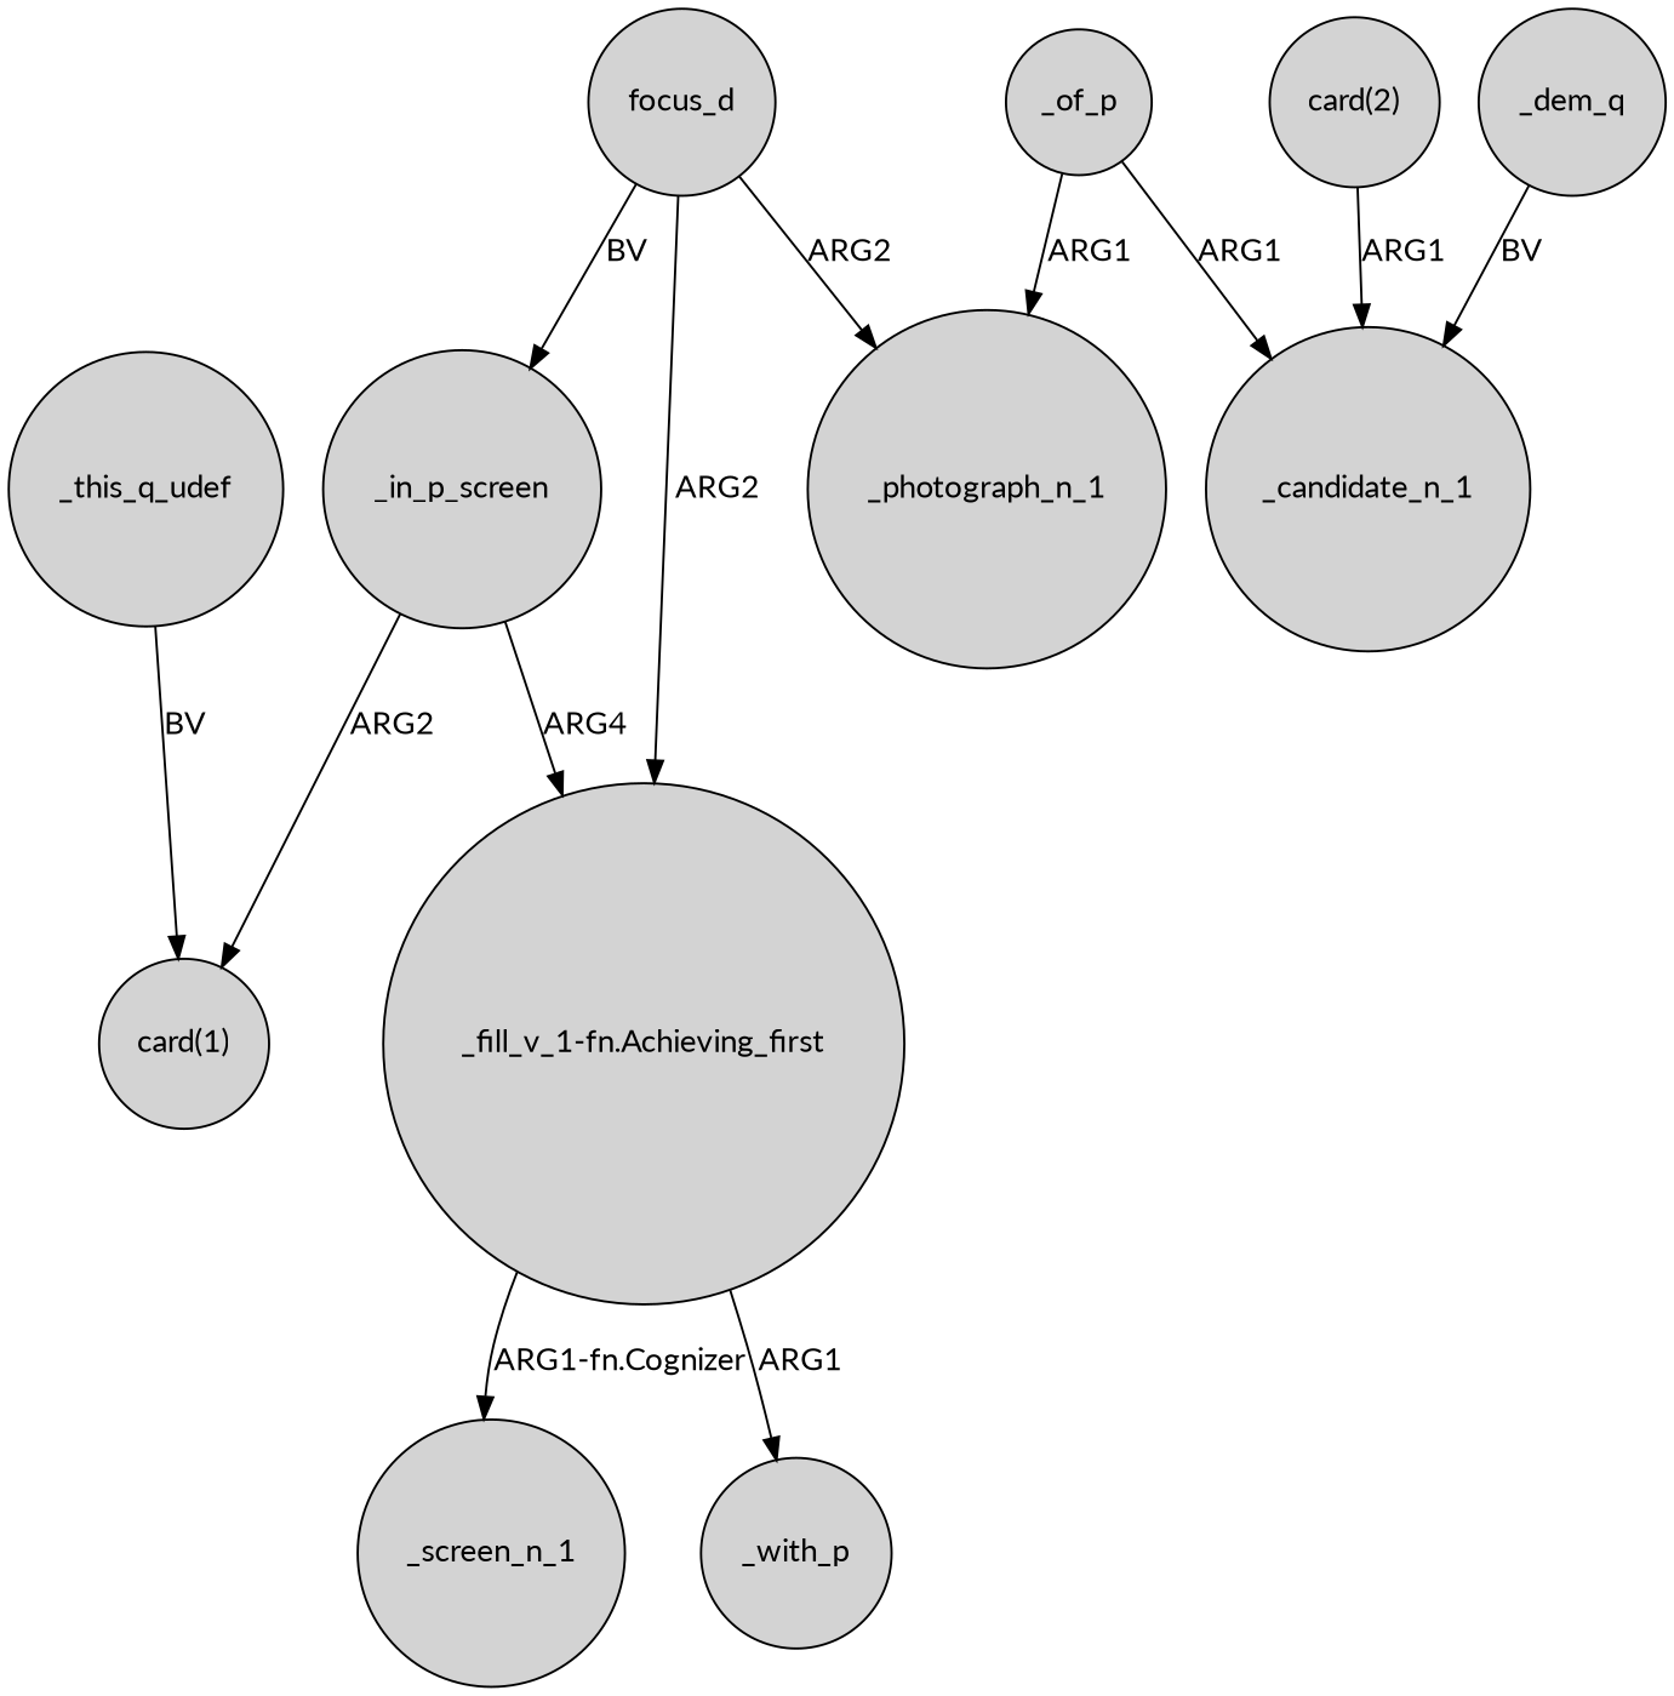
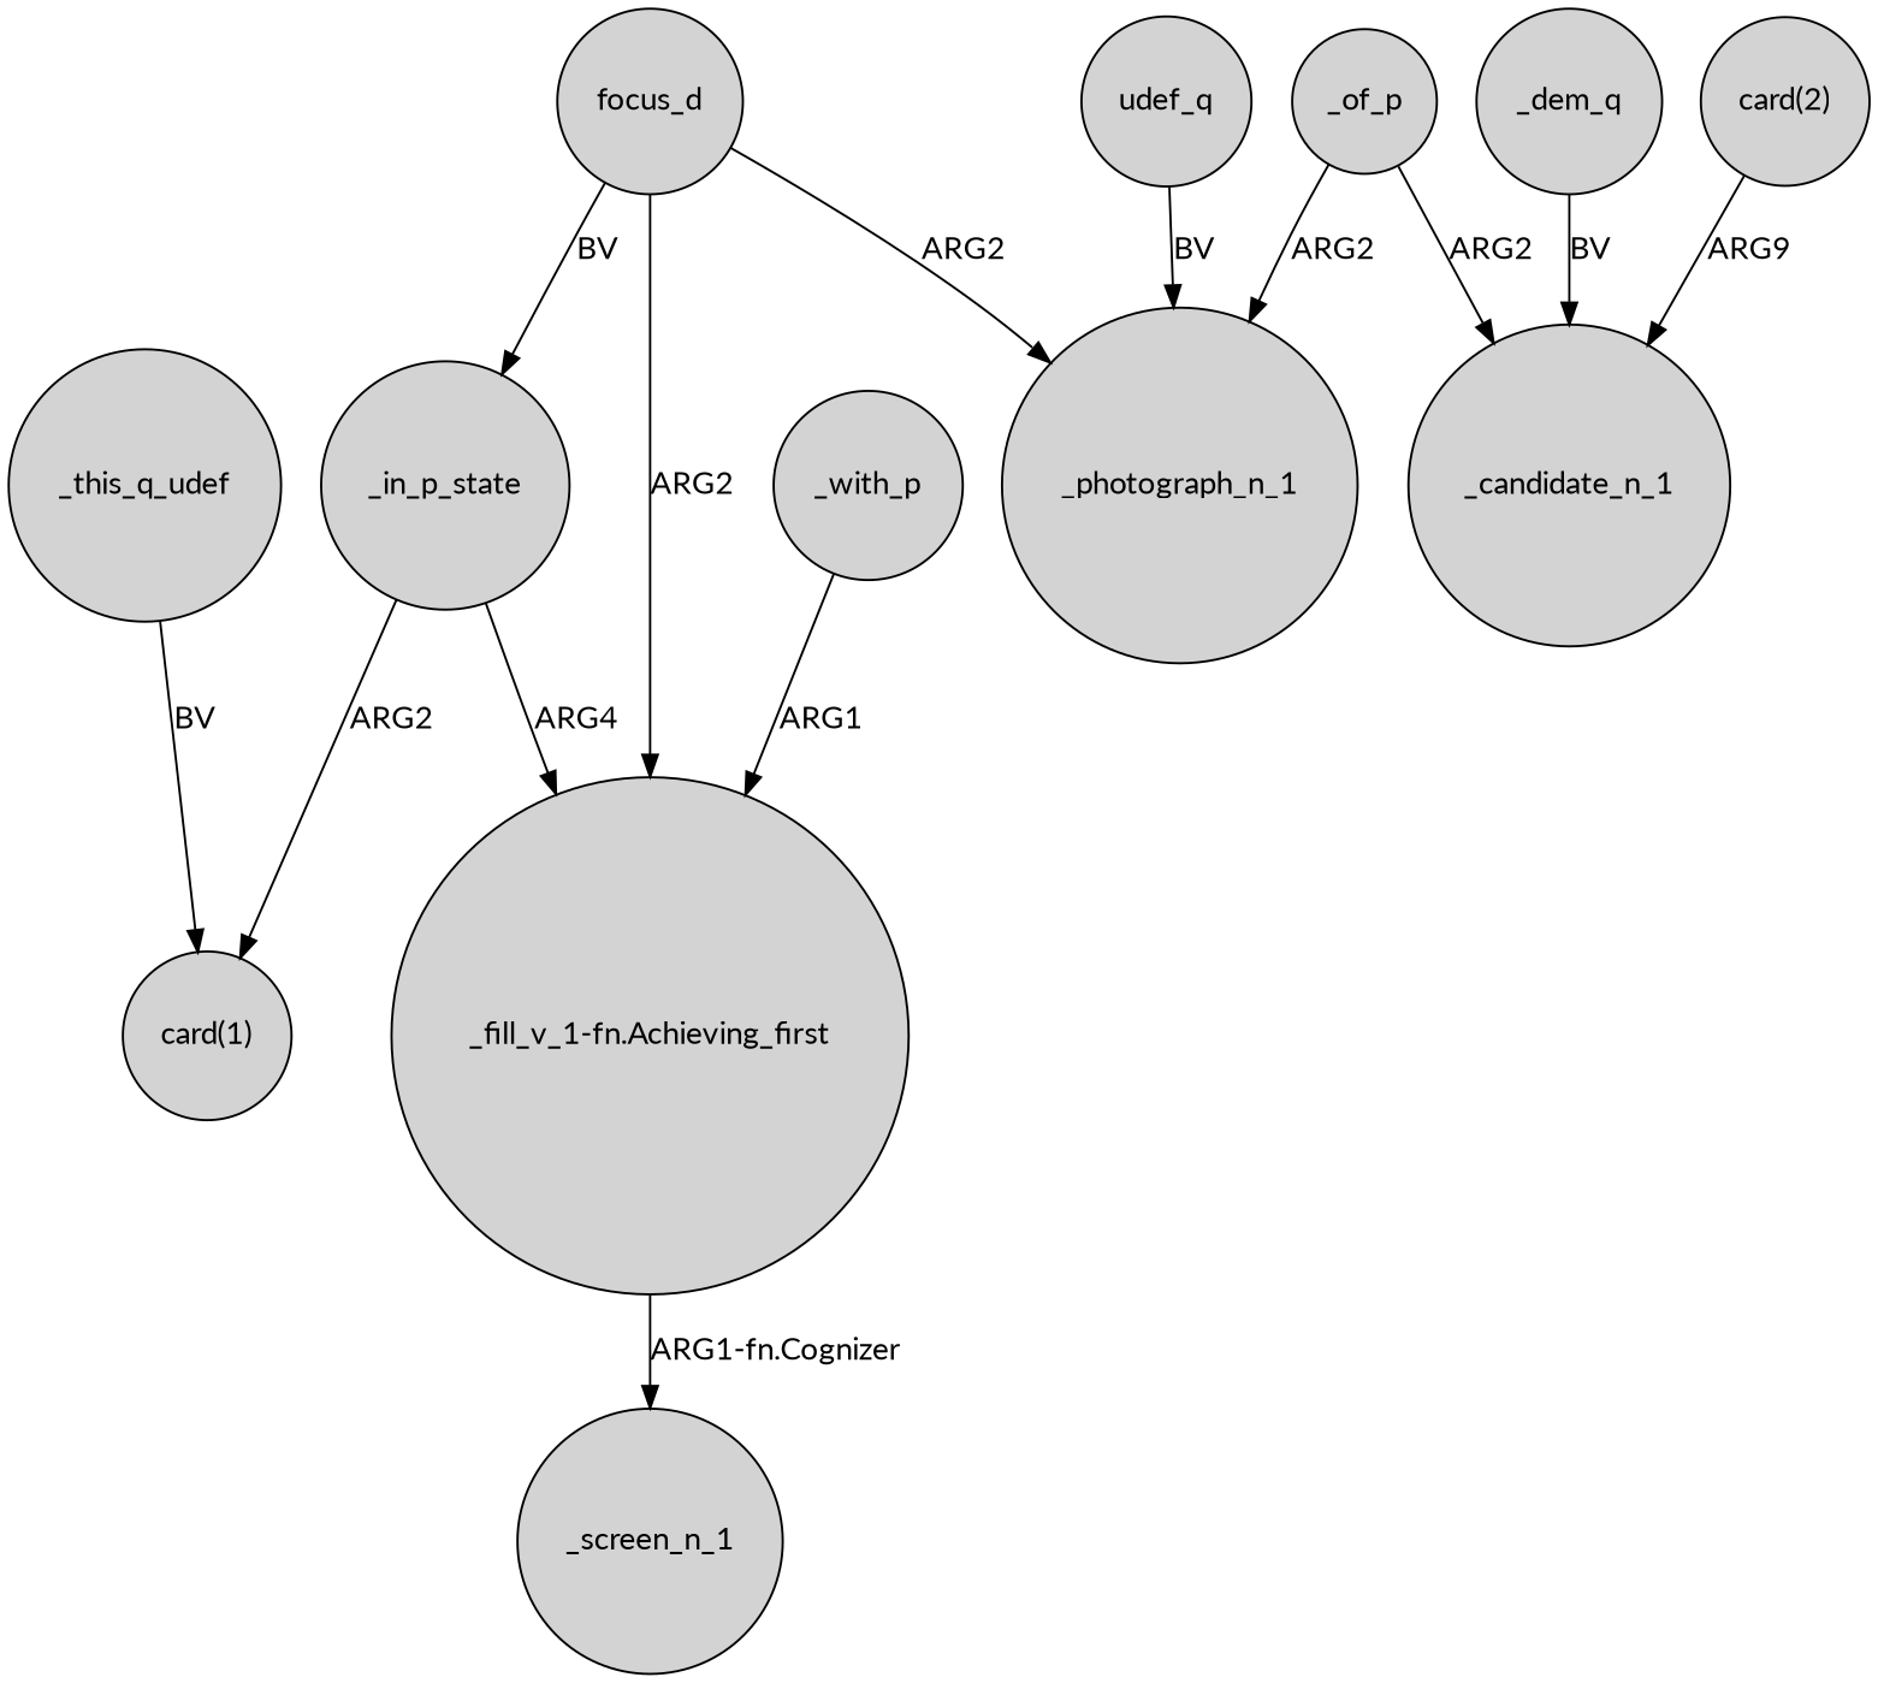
  digraph {
    fontname=Lato
    node [fontname=Lato shape=circle style=filled]
    edge [fontname=Lato]
-   _in_p_state [label=_in_p_screen]
+   _in_p_state
    "card(1)"
    "_fill_v_1-fn.Achieving_first"
    _screen_n_1
    n5 [label=_this_q_udef]
    _with_p
+   udef_q
    _photograph_n_1
    focus_d
    "card(2)"
    _candidate_n_1
    n12 [label=_dem_q]
    _of_p
    _in_p_state -> "card(1)" [label=ARG2]
    _in_p_state -> "_fill_v_1-fn.Achieving_first" [label=ARG4]
    "_fill_v_1-fn.Achieving_first" -> _screen_n_1 [label="ARG1-fn.Cognizer"]
    n5 -> "card(1)" [label=BV]
-   "_fill_v_1-fn.Achieving_first" -> _with_p [label=ARG1]
+   _with_p -> "_fill_v_1-fn.Achieving_first" [label=ARG1]
+   udef_q -> _photograph_n_1 [label=BV]
    focus_d -> _in_p_state [label=BV]
    focus_d -> "_fill_v_1-fn.Achieving_first" [label=ARG2]
    focus_d -> _photograph_n_1 [label=ARG2]
-   "card(2)" -> _candidate_n_1 [label=ARG1]
+   "card(2)" -> _candidate_n_1 [label=ARG9]
    n12 -> _candidate_n_1 [label=BV]
-   _of_p -> _photograph_n_1 [label=ARG1]
-   _of_p -> _candidate_n_1 [label=ARG1]
+   _of_p -> _photograph_n_1 [label=ARG2]
+   _of_p -> _candidate_n_1 [label=ARG2]
  }
